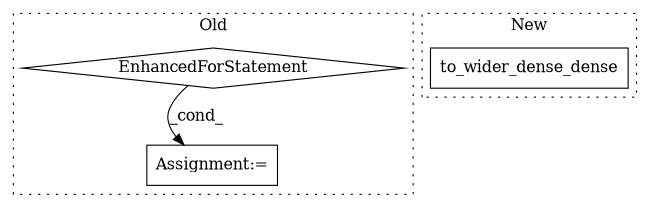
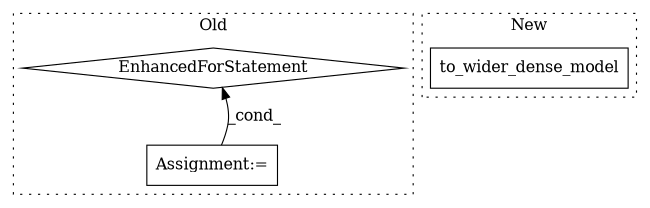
  digraph {
    node [l="53,2" s="5083,5165" shape=box]
    n1 [a=70 label=EnhancedForStatement shape=diamond]
    n2 [a=7 label="Assignment:="]
-   n3 [a=32 l="21,1" label=to_wider_dense_dense s="1525,1557"]
+   n3 [a=32 l="21,1" label=to_wider_dense_model s="1525,1557"]
    subgraph cluster_1 {
      label=Old
      style=dotted
      n1
      n2
    }
    subgraph cluster_2 {
      label=New
      style=dotted
      n3
    }
-   n1 -> n2 [label=_cond_]
+   n2 -> n1 [label=_cond_]
  }
